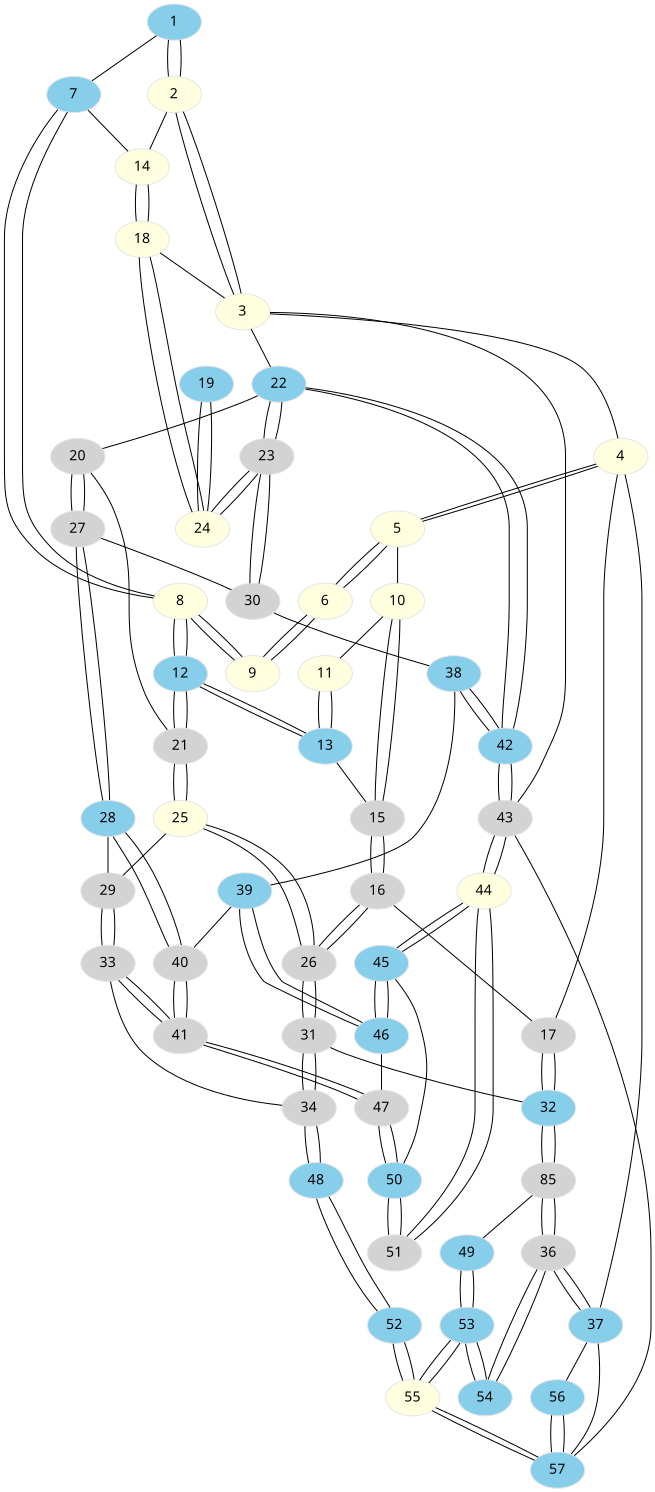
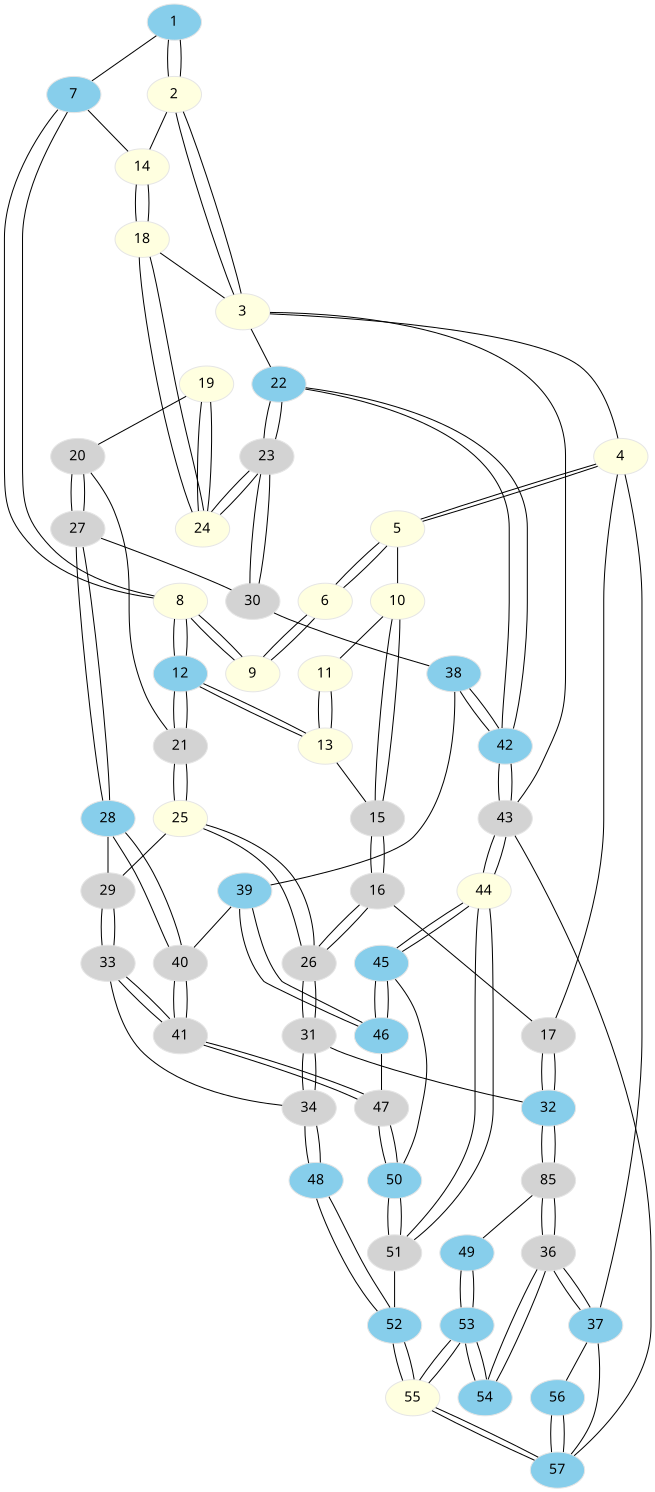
  graph {
    fontname="Noto Sans"
    node [color=gray90 fillcolor=skyblue fontname="Noto Sans" style=filled]
    edge [fontname="Noto Sans"]
    2 [fillcolor=lightyellow]
    1
    7
    3 [fillcolor=lightyellow]
    14 [fillcolor=lightyellow]
    8 [fillcolor=lightyellow]
    4 [fillcolor=lightyellow]
    22
    43 [fillcolor=lightgrey]
    18 [fillcolor=lightyellow]
    5 [fillcolor=lightyellow]
    17 [fillcolor=lightgrey]
    37
    23 [fillcolor=lightgrey]
    42
    57
    44 [fillcolor=lightyellow]
    6 [fillcolor=lightyellow]
    10 [fillcolor=lightyellow]
    32
    56
    9 [fillcolor=lightyellow]
    11 [fillcolor=lightyellow]
    15 [fillcolor=lightgrey]
    12
-   13
+   13 [fillcolor=lightyellow]
    21 [fillcolor=lightgrey]
    16 [fillcolor=lightgrey]
    25 [fillcolor=lightyellow]
    24 [fillcolor=lightyellow]
    26 [fillcolor=lightgrey]
    31 [fillcolor=lightgrey]
    n33 [fillcolor=lightgrey label=85]
-   19
+   19 [fillcolor=lightyellow]
    20 [fillcolor=lightgrey]
    27 [fillcolor=lightgrey]
    30 [fillcolor=lightgrey]
    28
    29 [fillcolor=lightgrey]
    38
    33 [fillcolor=lightgrey]
    34 [fillcolor=lightgrey]
    40 [fillcolor=lightgrey]
    41 [fillcolor=lightgrey]
    39
    48
    36 [fillcolor=lightgrey]
    49
    47 [fillcolor=lightgrey]
    52
    54
    53
    46
    50
    45
    51 [fillcolor=lightgrey]
    55 [fillcolor=lightyellow]
    2 -- 3
    2 -- 3
    2 -- 14
    1 -- 2
    1 -- 2
    1 -- 7
    7 -- 14
    7 -- 8
    7 -- 8
    3 -- 4
    3 -- 22
    3 -- 43
    14 -- 18
    14 -- 18
    8 -- 9
    8 -- 9
    8 -- 12
    8 -- 12
    4 -- 5
    4 -- 5
    4 -- 17
    4 -- 37
    22 -- 23
    22 -- 23
    22 -- 42
    22 -- 42
    43 -- 57
    43 -- 44
    43 -- 44
    18 -- 3
    18 -- 24
    18 -- 24
    5 -- 6
    5 -- 6
    5 -- 10
    17 -- 32
    17 -- 32
    37 -- 57
    37 -- 56
    23 -- 24
    23 -- 24
    23 -- 30
    23 -- 30
    42 -- 43
    42 -- 43
    44 -- 45
    44 -- 45
    44 -- 51
    44 -- 51
    6 -- 9
    6 -- 9
    10 -- 11
    10 -- 15
    10 -- 15
    32 -- n33
    32 -- n33
    56 -- 57
    56 -- 57
    11 -- 13
    11 -- 13
    15 -- 16
    15 -- 16
    12 -- 13
    12 -- 13
    12 -- 21
    12 -- 21
    13 -- 15
    21 -- 25
    21 -- 25
    16 -- 17
    16 -- 26
    16 -- 26
    25 -- 26
    25 -- 26
    25 -- 29
    26 -- 31
    26 -- 31
    31 -- 32
    31 -- 34
    31 -- 34
    n33 -- 36
    n33 -- 36
    n33 -- 49
    19 -- 24
    19 -- 24
-   22 -- 20
+   19 -- 20
    20 -- 21
    20 -- 27
    20 -- 27
    27 -- 30
    27 -- 28
    27 -- 28
    30 -- 38
    28 -- 29
    28 -- 40
    28 -- 40
    29 -- 33
    29 -- 33
    38 -- 42
    38 -- 42
    38 -- 39
    33 -- 34
    33 -- 41
    33 -- 41
    34 -- 48
    34 -- 48
    40 -- 41
    40 -- 41
    41 -- 47
    41 -- 47
    39 -- 40
    39 -- 46
    39 -- 46
    48 -- 52
    48 -- 52
    36 -- 37
    36 -- 37
    36 -- 54
    36 -- 54
    49 -- 53
    49 -- 53
    47 -- 50
    47 -- 50
    52 -- 55
    52 -- 55
    53 -- 54
    53 -- 54
    53 -- 55
    53 -- 55
    46 -- 47
    50 -- 51
    50 -- 51
    45 -- 46
    45 -- 46
    45 -- 50
+   51 -- 52
    55 -- 57
    55 -- 57
  }
